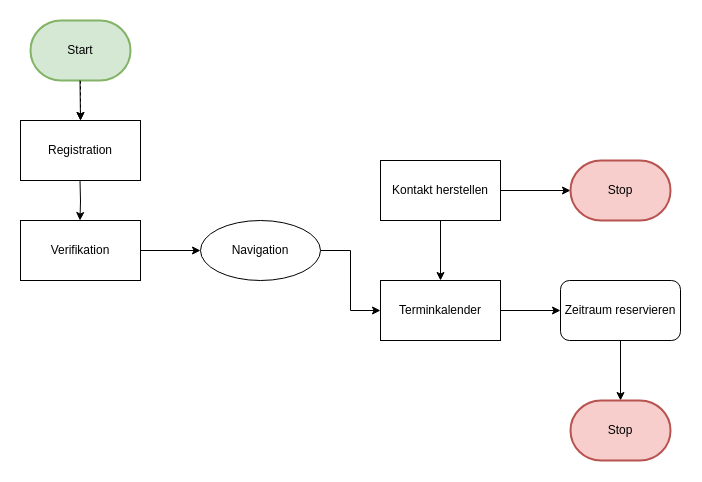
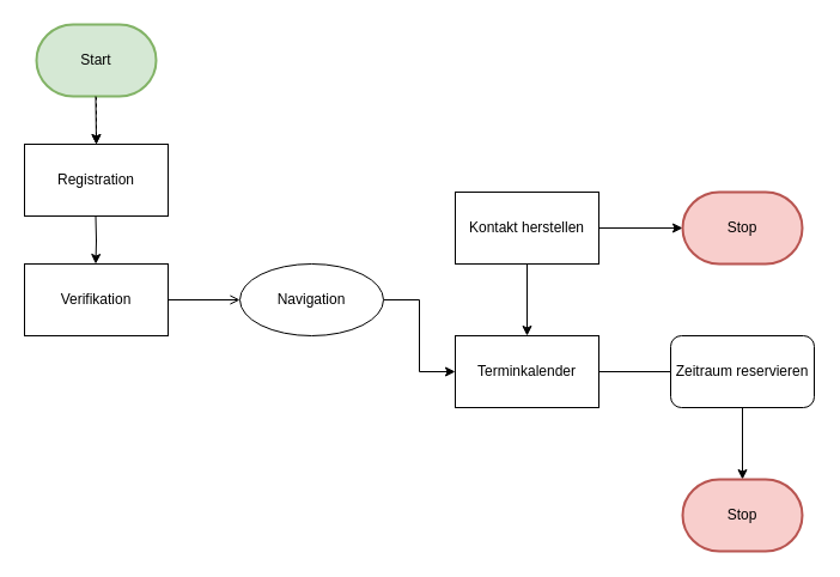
  <mxCell id="0" />
  <mxCell id="1" parent="0" />
  <mxCell id="2" value="" style="edgeStyle=orthogonalEdgeStyle;rounded=0;orthogonalLoop=1;jettySize=auto;html=1;dashed=1;" edge="1" parent="1" source="3" target="5"><mxGeometry relative="1" as="geometry" /></mxCell>
  <mxCell id="3" value="Start" style="strokeWidth=2;html=1;shape=mxgraph.flowchart.terminator;whiteSpace=wrap;fillColor=#d5e8d4;strokeColor=#82b366;" vertex="1" parent="1"><mxGeometry x="30" y="20" width="100" height="60" as="geometry" /></mxCell>
  <mxCell id="4" value="" style="endArrow=classic;html=1;" edge="1" parent="1"><mxGeometry width="50" height="50" relative="1" as="geometry"><mxPoint x="79.5" y="80" as="sourcePoint" /><mxPoint x="80" y="120" as="targetPoint" /></mxGeometry></mxCell>
  <mxCell id="5" value="Registration" style="rounded=0;whiteSpace=wrap;html=1;" vertex="1" parent="1"><mxGeometry x="20" y="120" width="120" height="60" as="geometry" /></mxCell>
- <mxCell id="6" style="edgeStyle=orthogonalEdgeStyle;rounded=0;orthogonalLoop=1;jettySize=auto;html=1;exitX=1;exitY=0.5;exitDx=0;exitDy=0;entryX=0;entryY=0.5;entryDx=0;entryDy=0;" edge="1" parent="1" source="7" target="10"><mxGeometry relative="1" as="geometry" /></mxCell>
+ <mxCell id="6" style="edgeStyle=orthogonalEdgeStyle;rounded=0;orthogonalLoop=1;jettySize=auto;html=1;exitX=1;exitY=0.5;exitDx=0;exitDy=0;entryX=0;entryY=0.5;entryDx=0;entryDy=0;endArrow=open;" edge="1" parent="1" source="7" target="10"><mxGeometry relative="1" as="geometry" /></mxCell>
  <mxCell id="7" value="Verifikation" style="rounded=0;whiteSpace=wrap;html=1;" vertex="1" parent="1"><mxGeometry x="20" y="220" width="120" height="60" as="geometry" /></mxCell>
  <mxCell id="8" value="" style="edgeStyle=orthogonalEdgeStyle;rounded=0;orthogonalLoop=1;jettySize=auto;html=1;" edge="1" parent="1"><mxGeometry relative="1" as="geometry"><mxPoint x="79.5" y="180" as="sourcePoint" /><mxPoint x="79.5" y="220" as="targetPoint" /></mxGeometry></mxCell>
  <mxCell id="9" style="edgeStyle=orthogonalEdgeStyle;rounded=0;orthogonalLoop=1;jettySize=auto;html=1;exitX=1;exitY=0.5;exitDx=0;exitDy=0;entryX=0;entryY=0.5;entryDx=0;entryDy=0;" edge="1" parent="1" source="10" target="16"><mxGeometry relative="1" as="geometry"><mxPoint x="350" y="310" as="targetPoint" /></mxGeometry></mxCell>
  <mxCell id="10" value="Navigation" style="ellipse;whiteSpace=wrap;html=1;" vertex="1" parent="1"><mxGeometry x="200" y="220" width="120" height="60" as="geometry" /></mxCell>
  <mxCell id="11" style="edgeStyle=orthogonalEdgeStyle;rounded=0;orthogonalLoop=1;jettySize=auto;html=1;exitX=1;exitY=0.5;exitDx=0;exitDy=0;entryX=0;entryY=0.5;entryDx=0;entryDy=0;entryPerimeter=0;" edge="1" parent="1" source="13" target="14"><mxGeometry relative="1" as="geometry" /></mxCell>
  <mxCell id="12" style="edgeStyle=orthogonalEdgeStyle;rounded=0;orthogonalLoop=1;jettySize=auto;html=1;exitX=0.5;exitY=1;exitDx=0;exitDy=0;entryX=0.5;entryY=0;entryDx=0;entryDy=0;" edge="1" parent="1" source="13" target="16"><mxGeometry relative="1" as="geometry" /></mxCell>
  <mxCell id="13" value="Kontakt herstellen" style="rounded=0;whiteSpace=wrap;html=1;" vertex="1" parent="1"><mxGeometry x="380" y="160" width="120" height="60" as="geometry" /></mxCell>
  <mxCell id="14" value="Stop" style="strokeWidth=2;html=1;shape=mxgraph.flowchart.terminator;whiteSpace=wrap;fillColor=#f8cecc;strokeColor=#b85450;" vertex="1" parent="1"><mxGeometry x="570" y="160" width="100" height="60" as="geometry" /></mxCell>
- <mxCell id="15" style="edgeStyle=orthogonalEdgeStyle;rounded=0;orthogonalLoop=1;jettySize=auto;html=1;exitX=1;exitY=0.5;exitDx=0;exitDy=0;entryX=0;entryY=0.5;entryDx=0;entryDy=0;" edge="1" parent="1" source="16" target="18"><mxGeometry relative="1" as="geometry" /></mxCell>
+ <mxCell id="15" style="edgeStyle=orthogonalEdgeStyle;rounded=0;orthogonalLoop=1;jettySize=auto;html=1;exitX=1;exitY=0.5;exitDx=0;exitDy=0;entryX=0;entryY=0.5;entryDx=0;entryDy=0;endArrow=none;" edge="1" parent="1" source="16" target="18"><mxGeometry relative="1" as="geometry" /></mxCell>
  <mxCell id="16" value="Terminkalender" style="rounded=0;whiteSpace=wrap;html=1;" vertex="1" parent="1"><mxGeometry x="380" y="280" width="120" height="60" as="geometry" /></mxCell>
  <mxCell id="17" style="edgeStyle=orthogonalEdgeStyle;rounded=0;orthogonalLoop=1;jettySize=auto;html=1;exitX=0.5;exitY=1;exitDx=0;exitDy=0;entryX=0.5;entryY=0;entryDx=0;entryDy=0;entryPerimeter=0;" edge="1" parent="1" source="18" target="19"><mxGeometry relative="1" as="geometry" /></mxCell>
  <mxCell id="18" value="Zeitraum reservieren" style="whiteSpace=wrap;html=1;rounded=1;" vertex="1" parent="1"><mxGeometry x="560" y="280" width="120" height="60" as="geometry" /></mxCell>
  <mxCell id="19" value="Stop" style="strokeWidth=2;html=1;shape=mxgraph.flowchart.terminator;whiteSpace=wrap;fillColor=#f8cecc;strokeColor=#b85450;" vertex="1" parent="1"><mxGeometry x="570" y="400" width="100" height="60" as="geometry" /></mxCell>
